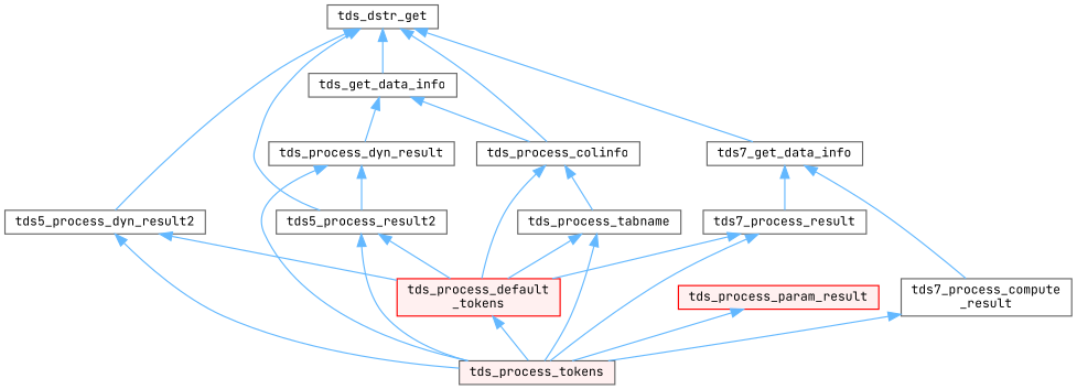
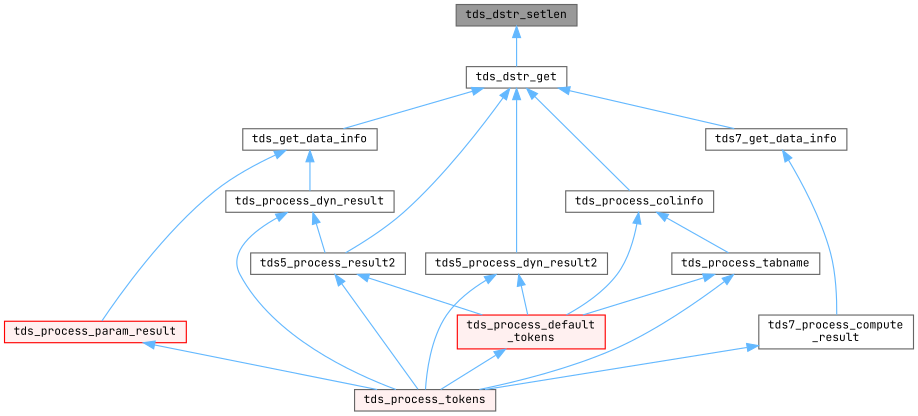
  digraph {
    fontname="JetBrains Mono"
    rankdir=TB
    node [color=grey40 fillcolor=white fontname="JetBrains Mono" fontsize=10 shape=box style=filled]
    edge [color=steelblue1 dir=back fontname="JetBrains Mono" fontsize=10 labelfontname=Helvetica labelfontsize=10 style=solid]
+   n1 [color=gray40 fillcolor=grey60 fontcolor=black height=0.2 label=tds_dstr_setlen width=0.4]
    n2 [height=0.2 label=tds_dstr_get width=0.4]
    n3 [height=0.2 label=tds5_process_dyn_result2 width=0.4]
    n4 [height=0.2 label=tds5_process_result2 width=0.4]
    n5 [height=0.2 label=tds7_get_data_info width=0.4]
    n6 [height=0.2 label=tds_get_data_info width=0.4]
    n7 [height=0.2 label=tds_process_colinfo width=0.4]
    n8 [color=red fillcolor="#FFF0F0" height=0.2 label="tds_process_default\l_tokens" width=0.4]
    n9 [fillcolor="#FFF0F0" height=0.2 label=tds_process_tokens width=0.4]
    n10 [height=0.2 label="tds7_process_compute\l_result" width=0.4]
-   n11 [height=0.2 label=tds7_process_result width=0.4]
    n12 [height=0.2 label=tds_process_dyn_result width=0.4]
    n13 [color=red fillcolor="#FFF0F0" height=0.2 label=tds_process_param_result width=0.4]
    n14 [height=0.2 label=tds_process_tabname width=0.4]
+   n1 -> n2
    n2 -> n3
    n2 -> n4
    n2 -> n5
    n2 -> n6
    n2 -> n7
    n3 -> n8
    n3 -> n9
    n4 -> n8
    n4 -> n9
    n5 -> n10
-   n5 -> n11
    n6 -> n12
-   n6 -> n7
+   n6 -> n13
    n7 -> n8
    n7 -> n14
    n8 -> n9
    n10 -> n9
-   n11 -> n8
-   n11 -> n9
    n12 -> n4
    n12 -> n9
    n13 -> n9
    n14 -> n8
    n14 -> n9
  }
